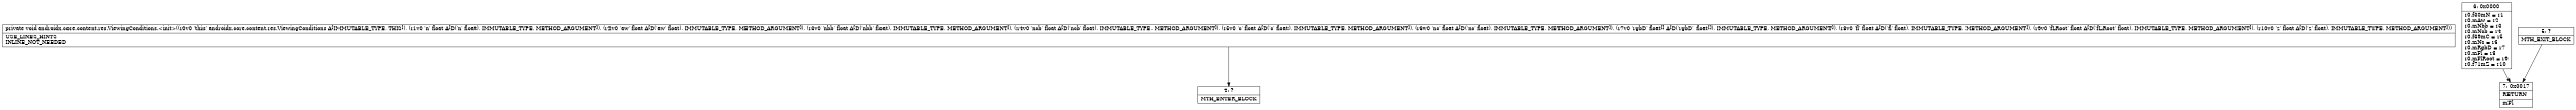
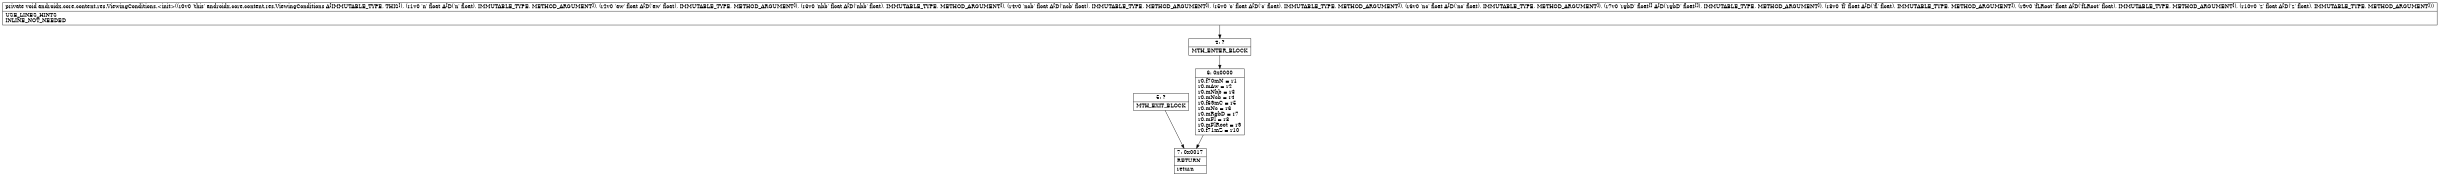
  digraph {
    node [shape=record]
    n1 [label="{4\:\ ?|MTH_ENTER_BLOCK\l}"]
-   n2 [label="{6\:\ 0x0000|r0.f30mN = r1\lr0.mAw = r2\lr0.mNbb = r3\lr0.mNcb = r4\lr0.f69mC = r5\lr0.mNc = r6\lr0.mRgbD = r7\lr0.mFl = r8\lr0.mFlRoot = r9\lr0.f71mZ = r10\l}"]
-   n3 [label="{7\:\ 0x0017|RETURN\l|mFl\l}"]
+   n2 [label="{6\:\ 0x0000|r0.f70mN = r1\lr0.mAw = r2\lr0.mNbb = r3\lr0.mNcb = r4\lr0.f69mC = r5\lr0.mNc = r6\lr0.mRgbD = r7\lr0.mFl = r8\lr0.mFlRoot = r9\lr0.f71mZ = r10\l}"]
+   n3 [label="{7\:\ 0x0017|RETURN\l|return\l}"]
    n4 [label="{5\:\ ?|MTH_EXIT_BLOCK\l}"]
    n5 [label="{private void androidx.core.content.res.ViewingConditions.\<init\>((r0v0 'this' androidx.core.content.res.ViewingConditions A[IMMUTABLE_TYPE, THIS]), (r1v0 'n' float A[D('n' float), IMMUTABLE_TYPE, METHOD_ARGUMENT]), (r2v0 'aw' float A[D('aw' float), IMMUTABLE_TYPE, METHOD_ARGUMENT]), (r3v0 'nbb' float A[D('nbb' float), IMMUTABLE_TYPE, METHOD_ARGUMENT]), (r4v0 'ncb' float A[D('ncb' float), IMMUTABLE_TYPE, METHOD_ARGUMENT]), (r5v0 'c' float A[D('c' float), IMMUTABLE_TYPE, METHOD_ARGUMENT]), (r6v0 'nc' float A[D('nc' float), IMMUTABLE_TYPE, METHOD_ARGUMENT]), (r7v0 'rgbD' float[] A[D('rgbD' float[]), IMMUTABLE_TYPE, METHOD_ARGUMENT]), (r8v0 'fl' float A[D('fl' float), IMMUTABLE_TYPE, METHOD_ARGUMENT]), (r9v0 'fLRoot' float A[D('fLRoot' float), IMMUTABLE_TYPE, METHOD_ARGUMENT]), (r10v0 'z' float A[D('z' float), IMMUTABLE_TYPE, METHOD_ARGUMENT]))  | USE_LINES_HINTS\lINLINE_NOT_NEEDED\l}"]
+   n1 -> n2
    n2 -> n3
    n4 -> n3
    n5 -> n1
  }
